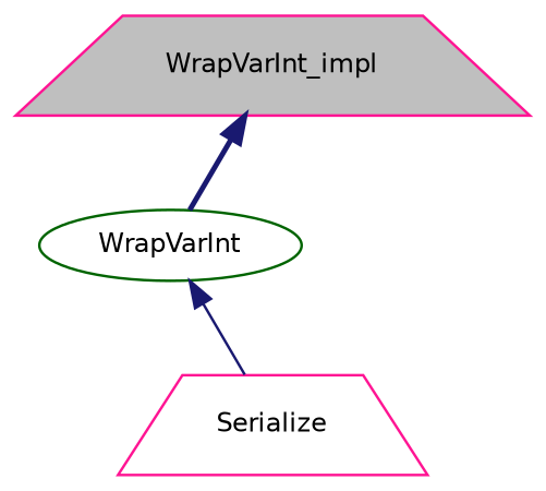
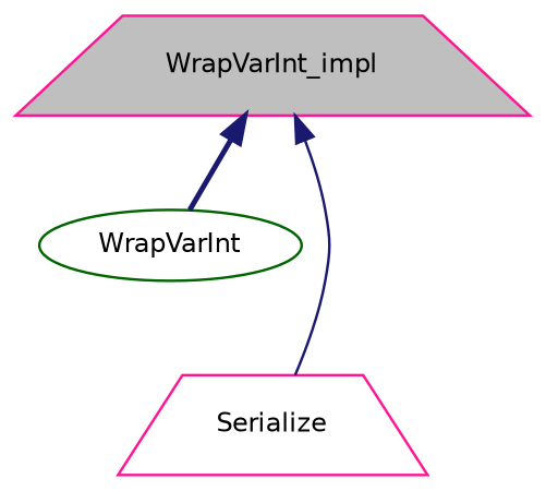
  digraph {
    rankdir=TB
    node [color=deeppink fillcolor=white fontname=Helvetica fontsize=10 shape=trapezium style=filled]
    edge [color=midnightblue dir=back fontname=Helvetica fontsize=10 labelfontname=Helvetica labelfontsize=10]
    n1 [fillcolor=grey75 fontcolor=black height=0.2 label=WrapVarInt_impl width=0.4]
    n2 [color=darkgreen height=0.2 label=WrapVarInt shape=ellipse width=0.4]
    n3 [height=0.2 label=Serialize width=0.4]
    n1 -> n2 [style=bold]
-   n2 -> n3 [style=solid]
+   n1 -> n3 [style=solid]
  }
